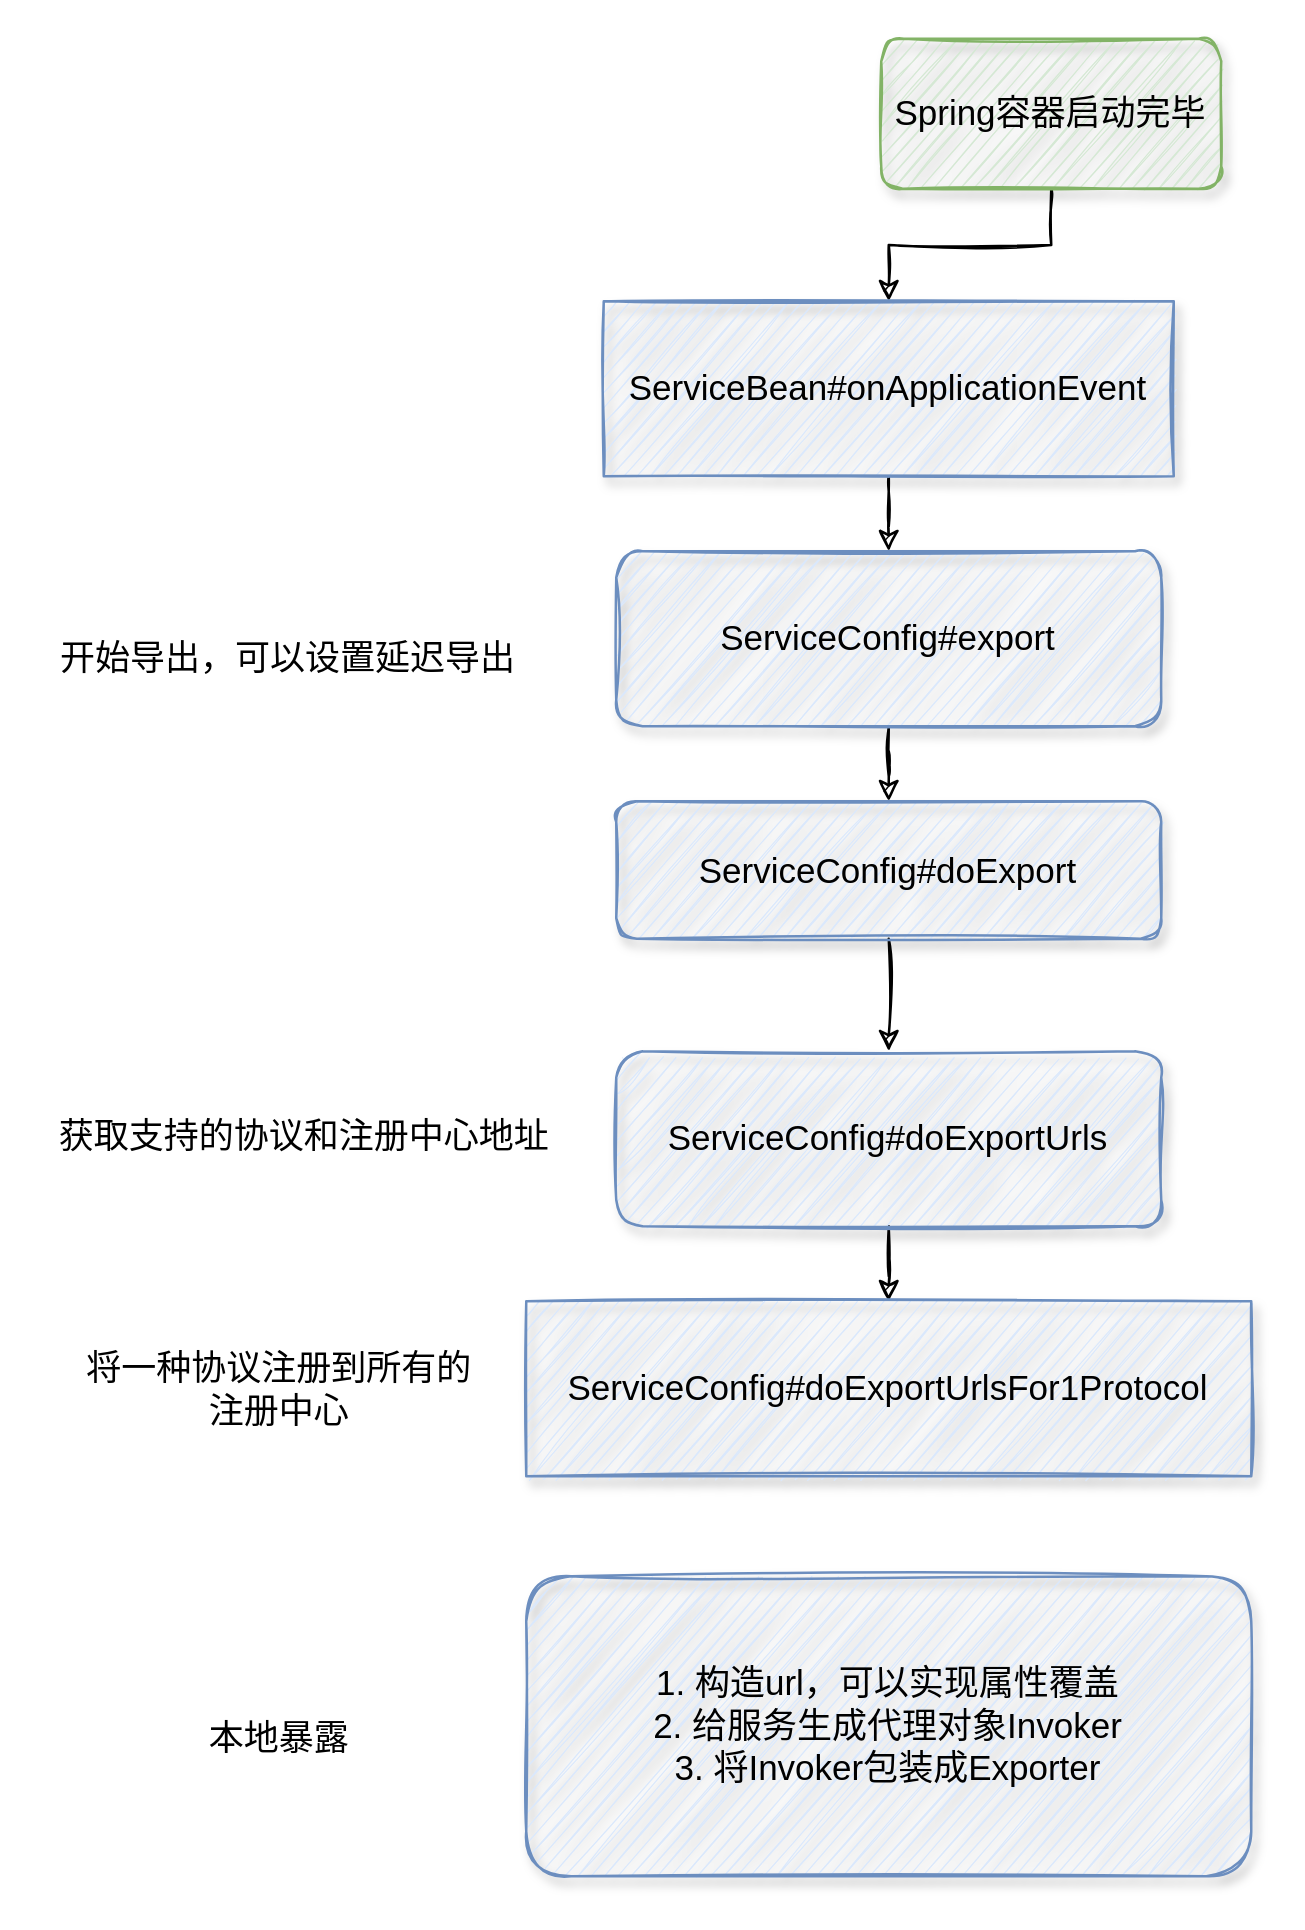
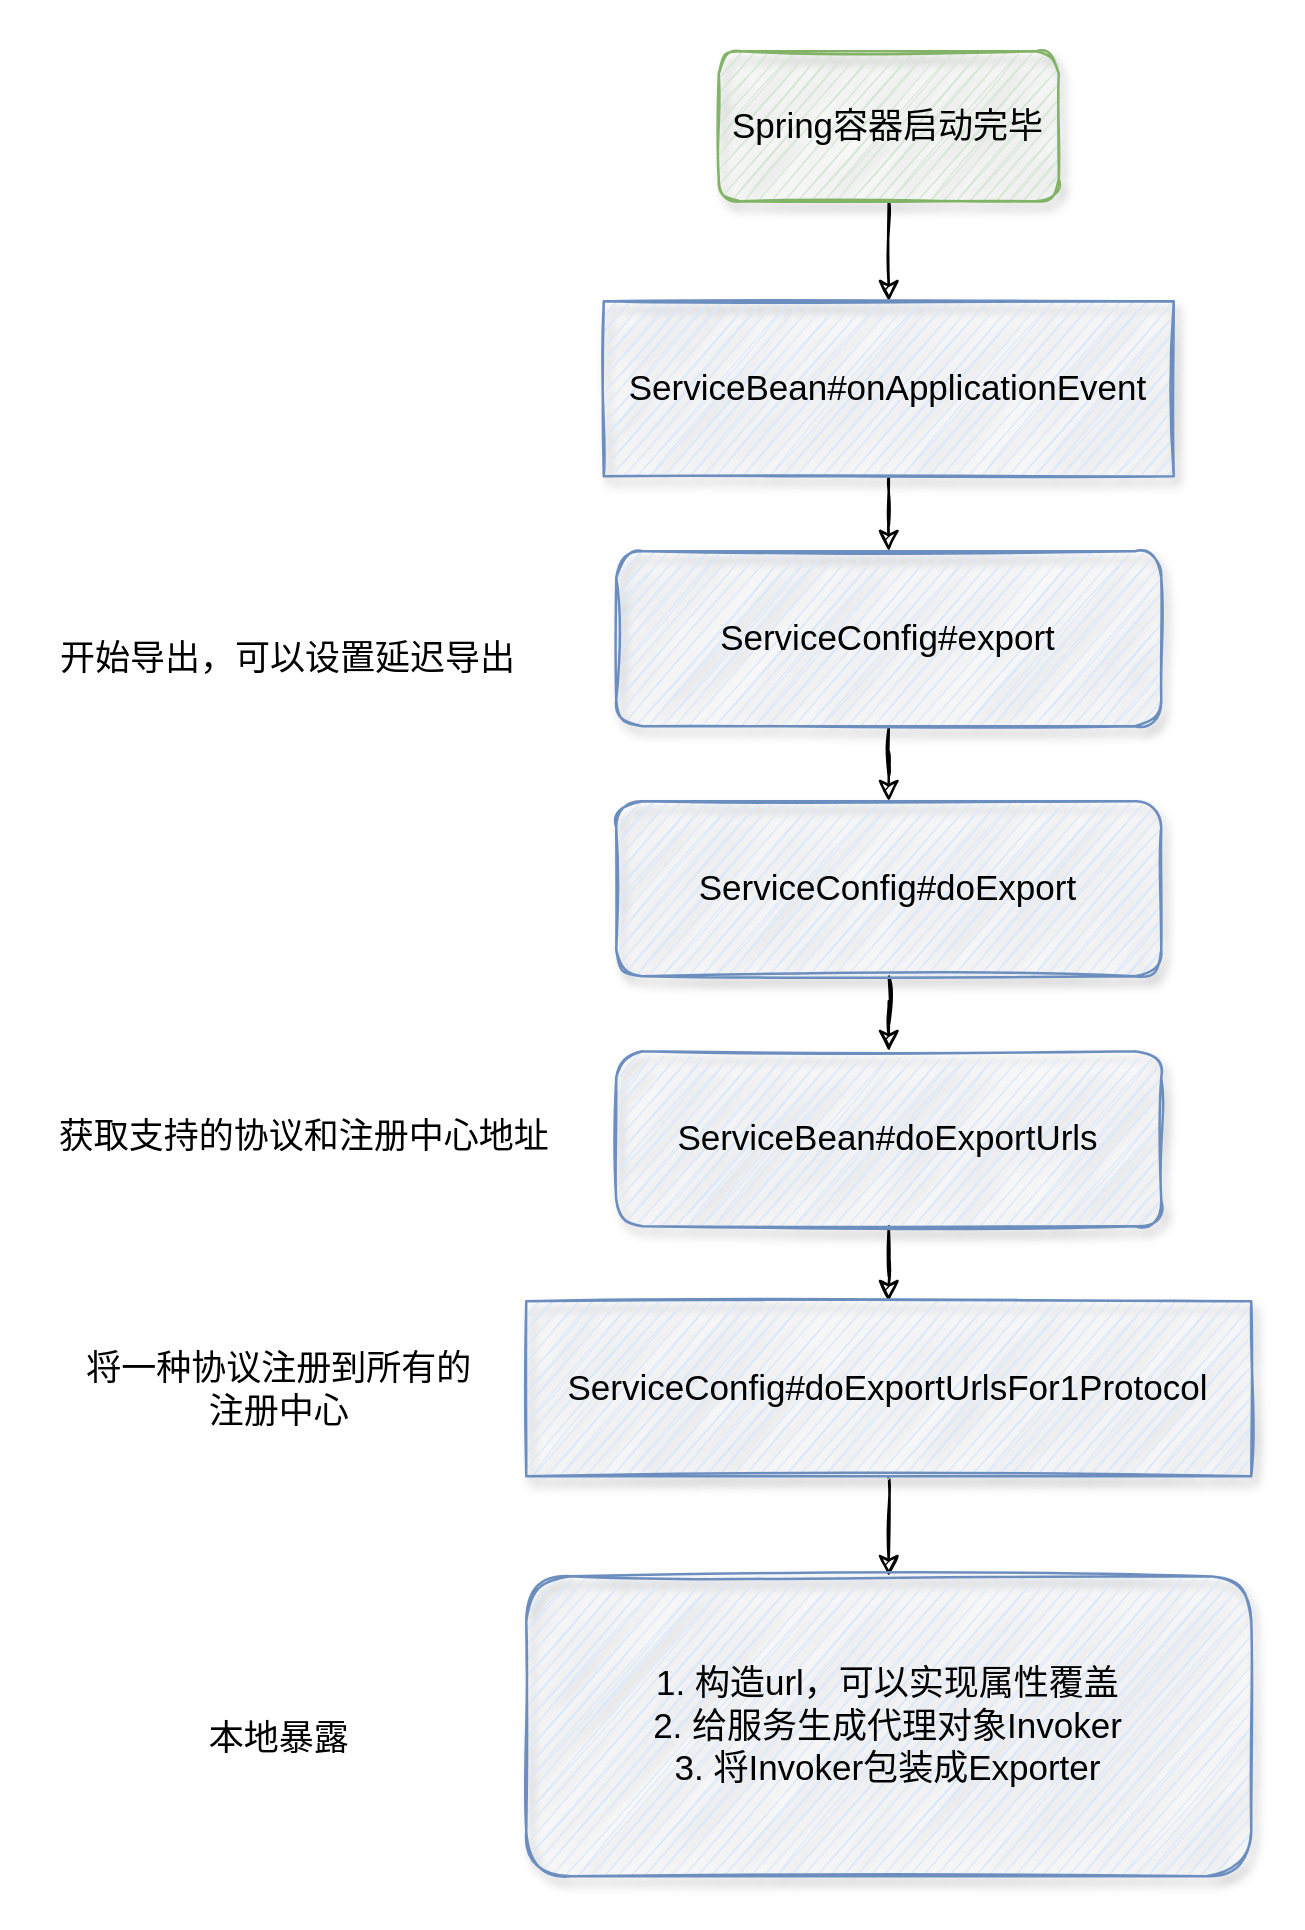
  <mxCell id="0" />
  <mxCell id="1" parent="0" />
  <mxCell id="2" value="" style="edgeStyle=orthogonalEdgeStyle;rounded=0;orthogonalLoop=1;jettySize=auto;html=1;sketch=1;" edge="1" parent="1" source="3" target="5"><mxGeometry relative="1" as="geometry" /></mxCell>
- <mxCell id="3" value="&lt;font style=&quot;font-size: 14px&quot;&gt;Spring容器启动完毕&lt;/font&gt;" style="rounded=1;whiteSpace=wrap;html=1;shadow=1;fillColor=#d5e8d4;strokeColor=#82b366;sketch=1;" vertex="1" parent="1"><mxGeometry x="352" y="15" width="136" height="60" as="geometry" /></mxCell>
+ <mxCell id="3" value="&lt;font style=&quot;font-size: 14px&quot;&gt;Spring容器启动完毕&lt;/font&gt;" style="rounded=1;whiteSpace=wrap;html=1;shadow=1;fillColor=#d5e8d4;strokeColor=#82b366;sketch=1;" vertex="1" parent="1"><mxGeometry x="287" y="20" width="136" height="60" as="geometry" /></mxCell>
  <mxCell id="4" value="" style="edgeStyle=orthogonalEdgeStyle;rounded=0;sketch=1;orthogonalLoop=1;jettySize=auto;html=1;" edge="1" parent="1" source="5" target="8"><mxGeometry relative="1" as="geometry" /></mxCell>
  <mxCell id="5" value="&lt;font style=&quot;font-size: 14px&quot;&gt;ServiceBean#onApplicationEvent&lt;/font&gt;" style="whiteSpace=wrap;html=1;shadow=1;fillColor=#dae8fc;strokeColor=#6c8ebf;sketch=1;rounded=0;" vertex="1" parent="1"><mxGeometry x="241" y="120" width="228" height="70" as="geometry" /></mxCell>
  <mxCell id="6" style="edgeStyle=orthogonalEdgeStyle;rounded=0;orthogonalLoop=1;jettySize=auto;html=1;exitX=0.5;exitY=1;exitDx=0;exitDy=0;" edge="1" parent="1" source="3" target="3"><mxGeometry relative="1" as="geometry" /></mxCell>
  <mxCell id="7" value="" style="edgeStyle=orthogonalEdgeStyle;rounded=0;sketch=1;orthogonalLoop=1;jettySize=auto;html=1;" edge="1" parent="1" source="8" target="10"><mxGeometry relative="1" as="geometry" /></mxCell>
  <mxCell id="8" value="&lt;font style=&quot;font-size: 14px&quot;&gt;ServiceConfig#export&lt;/font&gt;" style="rounded=1;whiteSpace=wrap;html=1;shadow=1;fillColor=#dae8fc;strokeColor=#6c8ebf;sketch=1;" vertex="1" parent="1"><mxGeometry x="246" y="220" width="218" height="70" as="geometry" /></mxCell>
  <mxCell id="9" value="" style="edgeStyle=orthogonalEdgeStyle;rounded=0;sketch=1;orthogonalLoop=1;jettySize=auto;html=1;" edge="1" parent="1" source="10" target="12"><mxGeometry relative="1" as="geometry" /></mxCell>
- <mxCell id="10" value="&lt;font style=&quot;font-size: 14px&quot;&gt;ServiceConfig#doExport&lt;/font&gt;" style="rounded=1;whiteSpace=wrap;html=1;shadow=1;fillColor=#dae8fc;strokeColor=#6c8ebf;sketch=1;" vertex="1" parent="1"><mxGeometry x="246" y="320" width="218" height="55" as="geometry" /></mxCell>
+ <mxCell id="10" value="&lt;font style=&quot;font-size: 14px&quot;&gt;ServiceConfig#doExport&lt;/font&gt;" style="rounded=1;whiteSpace=wrap;html=1;shadow=1;fillColor=#dae8fc;strokeColor=#6c8ebf;sketch=1;" vertex="1" parent="1"><mxGeometry x="246" y="320" width="218" height="70" as="geometry" /></mxCell>
  <mxCell id="11" value="" style="edgeStyle=orthogonalEdgeStyle;rounded=0;sketch=1;orthogonalLoop=1;jettySize=auto;html=1;" edge="1" parent="1" source="12" target="14"><mxGeometry relative="1" as="geometry" /></mxCell>
- <mxCell id="12" value="&lt;font style=&quot;font-size: 14px&quot;&gt;ServiceConfig#doExportUrls&lt;/font&gt;" style="rounded=1;whiteSpace=wrap;html=1;shadow=1;fillColor=#dae8fc;strokeColor=#6c8ebf;sketch=1;" vertex="1" parent="1"><mxGeometry x="246" y="420" width="218" height="70" as="geometry" /></mxCell>
+ <mxCell id="12" value="&lt;font style=&quot;font-size: 14px&quot;&gt;ServiceBean#doExportUrls&lt;/font&gt;" style="rounded=1;whiteSpace=wrap;html=1;shadow=1;fillColor=#dae8fc;strokeColor=#6c8ebf;sketch=1;" vertex="1" parent="1"><mxGeometry x="246" y="420" width="218" height="70" as="geometry" /></mxCell>
+ <mxCell id="13" value="" style="edgeStyle=orthogonalEdgeStyle;rounded=0;sketch=1;orthogonalLoop=1;jettySize=auto;html=1;" edge="1" parent="1" source="14" target="15"><mxGeometry relative="1" as="geometry" /></mxCell>
  <mxCell id="14" value="&lt;font style=&quot;font-size: 14px&quot;&gt;ServiceConfig#doExportUrlsFor1Protocol&lt;/font&gt;" style="whiteSpace=wrap;html=1;shadow=1;fillColor=#dae8fc;strokeColor=#6c8ebf;sketch=1;rounded=0;" vertex="1" parent="1"><mxGeometry x="210" y="520" width="290" height="70" as="geometry" /></mxCell>
  <mxCell id="15" value="&lt;span style=&quot;font-size: 14px&quot;&gt;1. 构造url，可以实现属性覆盖&lt;/span&gt;&lt;br&gt;&lt;span style=&quot;font-size: 14px&quot;&gt;2. 给服务生成代理对象Invoker&lt;/span&gt;&lt;br&gt;&lt;span style=&quot;font-size: 14px&quot;&gt;3. 将Invoker包装成Exporter&lt;/span&gt;" style="rounded=1;whiteSpace=wrap;html=1;shadow=1;fillColor=#dae8fc;strokeColor=#6c8ebf;sketch=1;" vertex="1" parent="1"><mxGeometry x="210" y="630" width="290" height="120" as="geometry" /></mxCell>
  <mxCell id="16" value="&lt;font style=&quot;font-size: 14px&quot;&gt;开始导出，可以设置延迟导出&lt;/font&gt;" style="text;html=1;strokeColor=none;fillColor=none;align=center;verticalAlign=middle;whiteSpace=wrap;rounded=0;shadow=1;sketch=1;" vertex="1" parent="1"><mxGeometry x="20" y="245" width="190" height="35" as="geometry" /></mxCell>
  <mxCell id="17" value="&lt;span style=&quot;font-size: 14px&quot;&gt;获取支持的协议和注册中心地址&lt;/span&gt;" style="text;html=1;strokeColor=none;fillColor=none;align=center;verticalAlign=middle;whiteSpace=wrap;rounded=0;shadow=1;sketch=1;" vertex="1" parent="1"><mxGeometry x="20" y="437.5" width="203" height="32.5" as="geometry" /></mxCell>
  <mxCell id="18" value="&lt;span style=&quot;font-size: 14px&quot;&gt;将一种协议注册到所有的注册中心&lt;/span&gt;" style="text;html=1;strokeColor=none;fillColor=none;align=center;verticalAlign=middle;whiteSpace=wrap;rounded=0;shadow=1;sketch=1;" vertex="1" parent="1"><mxGeometry x="30" y="540" width="163" height="30" as="geometry" /></mxCell>
  <mxCell id="19" value="&lt;span style=&quot;font-size: 14px&quot;&gt;本地暴露&lt;/span&gt;" style="text;html=1;strokeColor=none;fillColor=none;align=center;verticalAlign=middle;whiteSpace=wrap;rounded=0;shadow=1;sketch=1;" vertex="1" parent="1"><mxGeometry x="30" y="680" width="163" height="30" as="geometry" /></mxCell>
